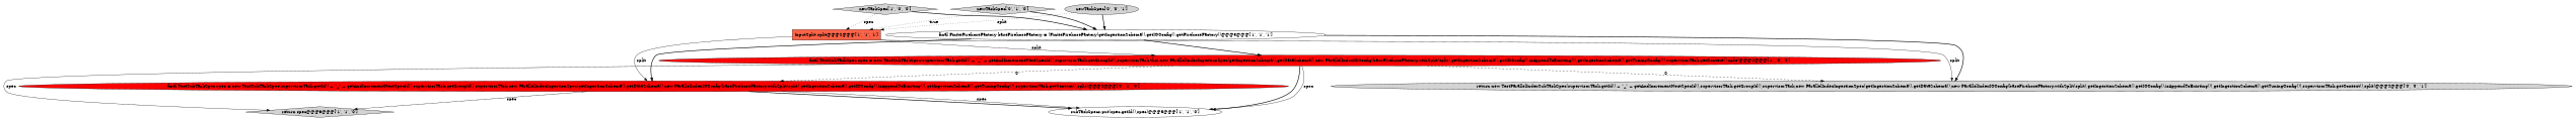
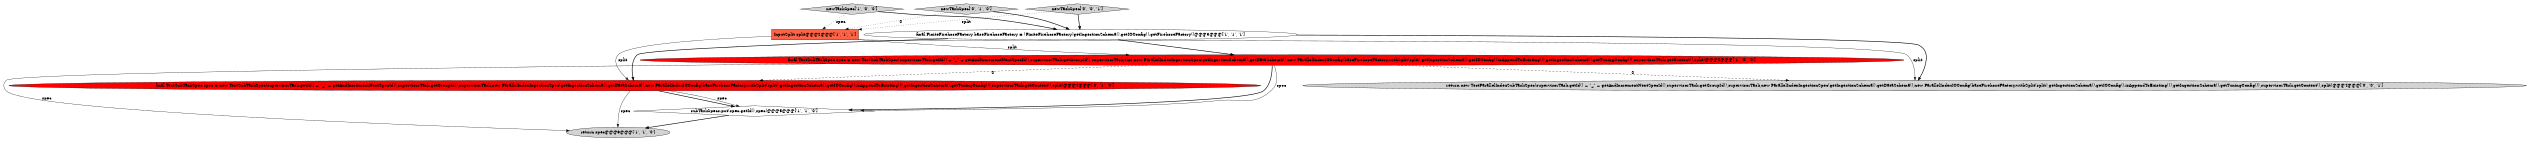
  digraph {
    node [fillcolor=lightgray shape=ellipse style=filled]
    edge [style=bold]
    n1 [label="newTaskSpec['1', '0', '0']" shape=diamond]
    n2 [fillcolor=tomato label="InputSplit split@@@2@@@['1', '1', '1']" shape=box]
    n3 [fillcolor=white label="final FiniteFirehoseFactory baseFirehoseFactory = (FiniteFirehoseFactory)getIngestionSchema().getIOConfig().getFirehoseFactory()@@@3@@@['1', '1', '1']"]
    n4 [fillcolor=red label="final TestSubTaskSpec spec = new TestSubTaskSpec(supervisorTask.getId() + \"_\" + getAndIncrementNextSpecId(),supervisorTask.getGroupId(),supervisorTask,this,new ParallelIndexIngestionSpec(getIngestionSchema().getDataSchema(),new ParallelIndexIOConfig(baseFirehoseFactory.withSplit(split),getIngestionSchema().getIOConfig().isAppendToExisting()),getIngestionSchema().getTuningConfig()),supervisorTask.getContext(),split)@@@4@@@['1', '0', '0']"]
    n5 [fillcolor=red label="final TestSubTaskSpec spec = new TestSubTaskSpec(supervisorTask.getId() + \"_\" + getAndIncrementNextSpecId(),supervisorTask.getGroupId(),supervisorTask,new ParallelIndexIngestionSpec(getIngestionSchema().getDataSchema(),new ParallelIndexIOConfig(baseFirehoseFactory.withSplit(split),getIngestionSchema().getIOConfig().isAppendToExisting()),getIngestionSchema().getTuningConfig()),supervisorTask.getContext(),split)@@@4@@@['0', '1', '0']"]
    n6 [label="return new TestParallelIndexSubTaskSpec(supervisorTask.getId() + \"_\" + getAndIncrementNextSpecId(),supervisorTask.getGroupId(),supervisorTask,new ParallelIndexIngestionSpec(getIngestionSchema().getDataSchema(),new ParallelIndexIOConfig(baseFirehoseFactory.withSplit(split),getIngestionSchema().getIOConfig().isAppendToExisting()),getIngestionSchema().getTuningConfig()),supervisorTask.getContext(),split)@@@4@@@['0', '0', '1']"]
-   n7 [label="return spec@@@6@@@['1', '1', '0']" shape=diamond]
-   n8 [fillcolor=white label="subTaskSpecs.put(spec.getId(),spec)@@@5@@@['1', '1', '0']"]
+   n7 [label="return spec@@@6@@@['1', '1', '0']"]
+   n8 [fillcolor=white label="subTaskSpecs.put(spec.getId(),spec)@@@5@@@['1', '1', '0']" shape=diamond]
    n9 [label="newTaskSpec['0', '1', '0']" shape=diamond]
-   n10 [label="newTaskSpec['0', '0', '1']"]
+   n10 [label="newTaskSpec['0', '0', '1']" shape=diamond]
    n1 -> n2 [label=spec style=dotted]
    n1 -> n3
    n2 -> n4 [label=split style=solid]
    n2 -> n5 [label=split style=solid]
    n2 -> n6 [label=split style=solid]
    n3 -> n4
    n3 -> n5
    n3 -> n6
    n4 -> n5 [label=0 style=dashed]
    n4 -> n6 [label=0 style=dashed]
    n4 -> n7 [label=spec style=solid]
    n4 -> n8
    n4 -> n8 [label=spec style=solid]
    n5 -> n7 [label=spec style=solid]
    n5 -> n8
    n5 -> n8 [label=spec style=solid]
-   n9 -> n2 [label=true style=dotted]
+   n8 -> n7
+   n9 -> n2 [label=0 style=dotted]
    n9 -> n3
    n10 -> n2 [label=split style=dotted]
    n10 -> n3
  }
